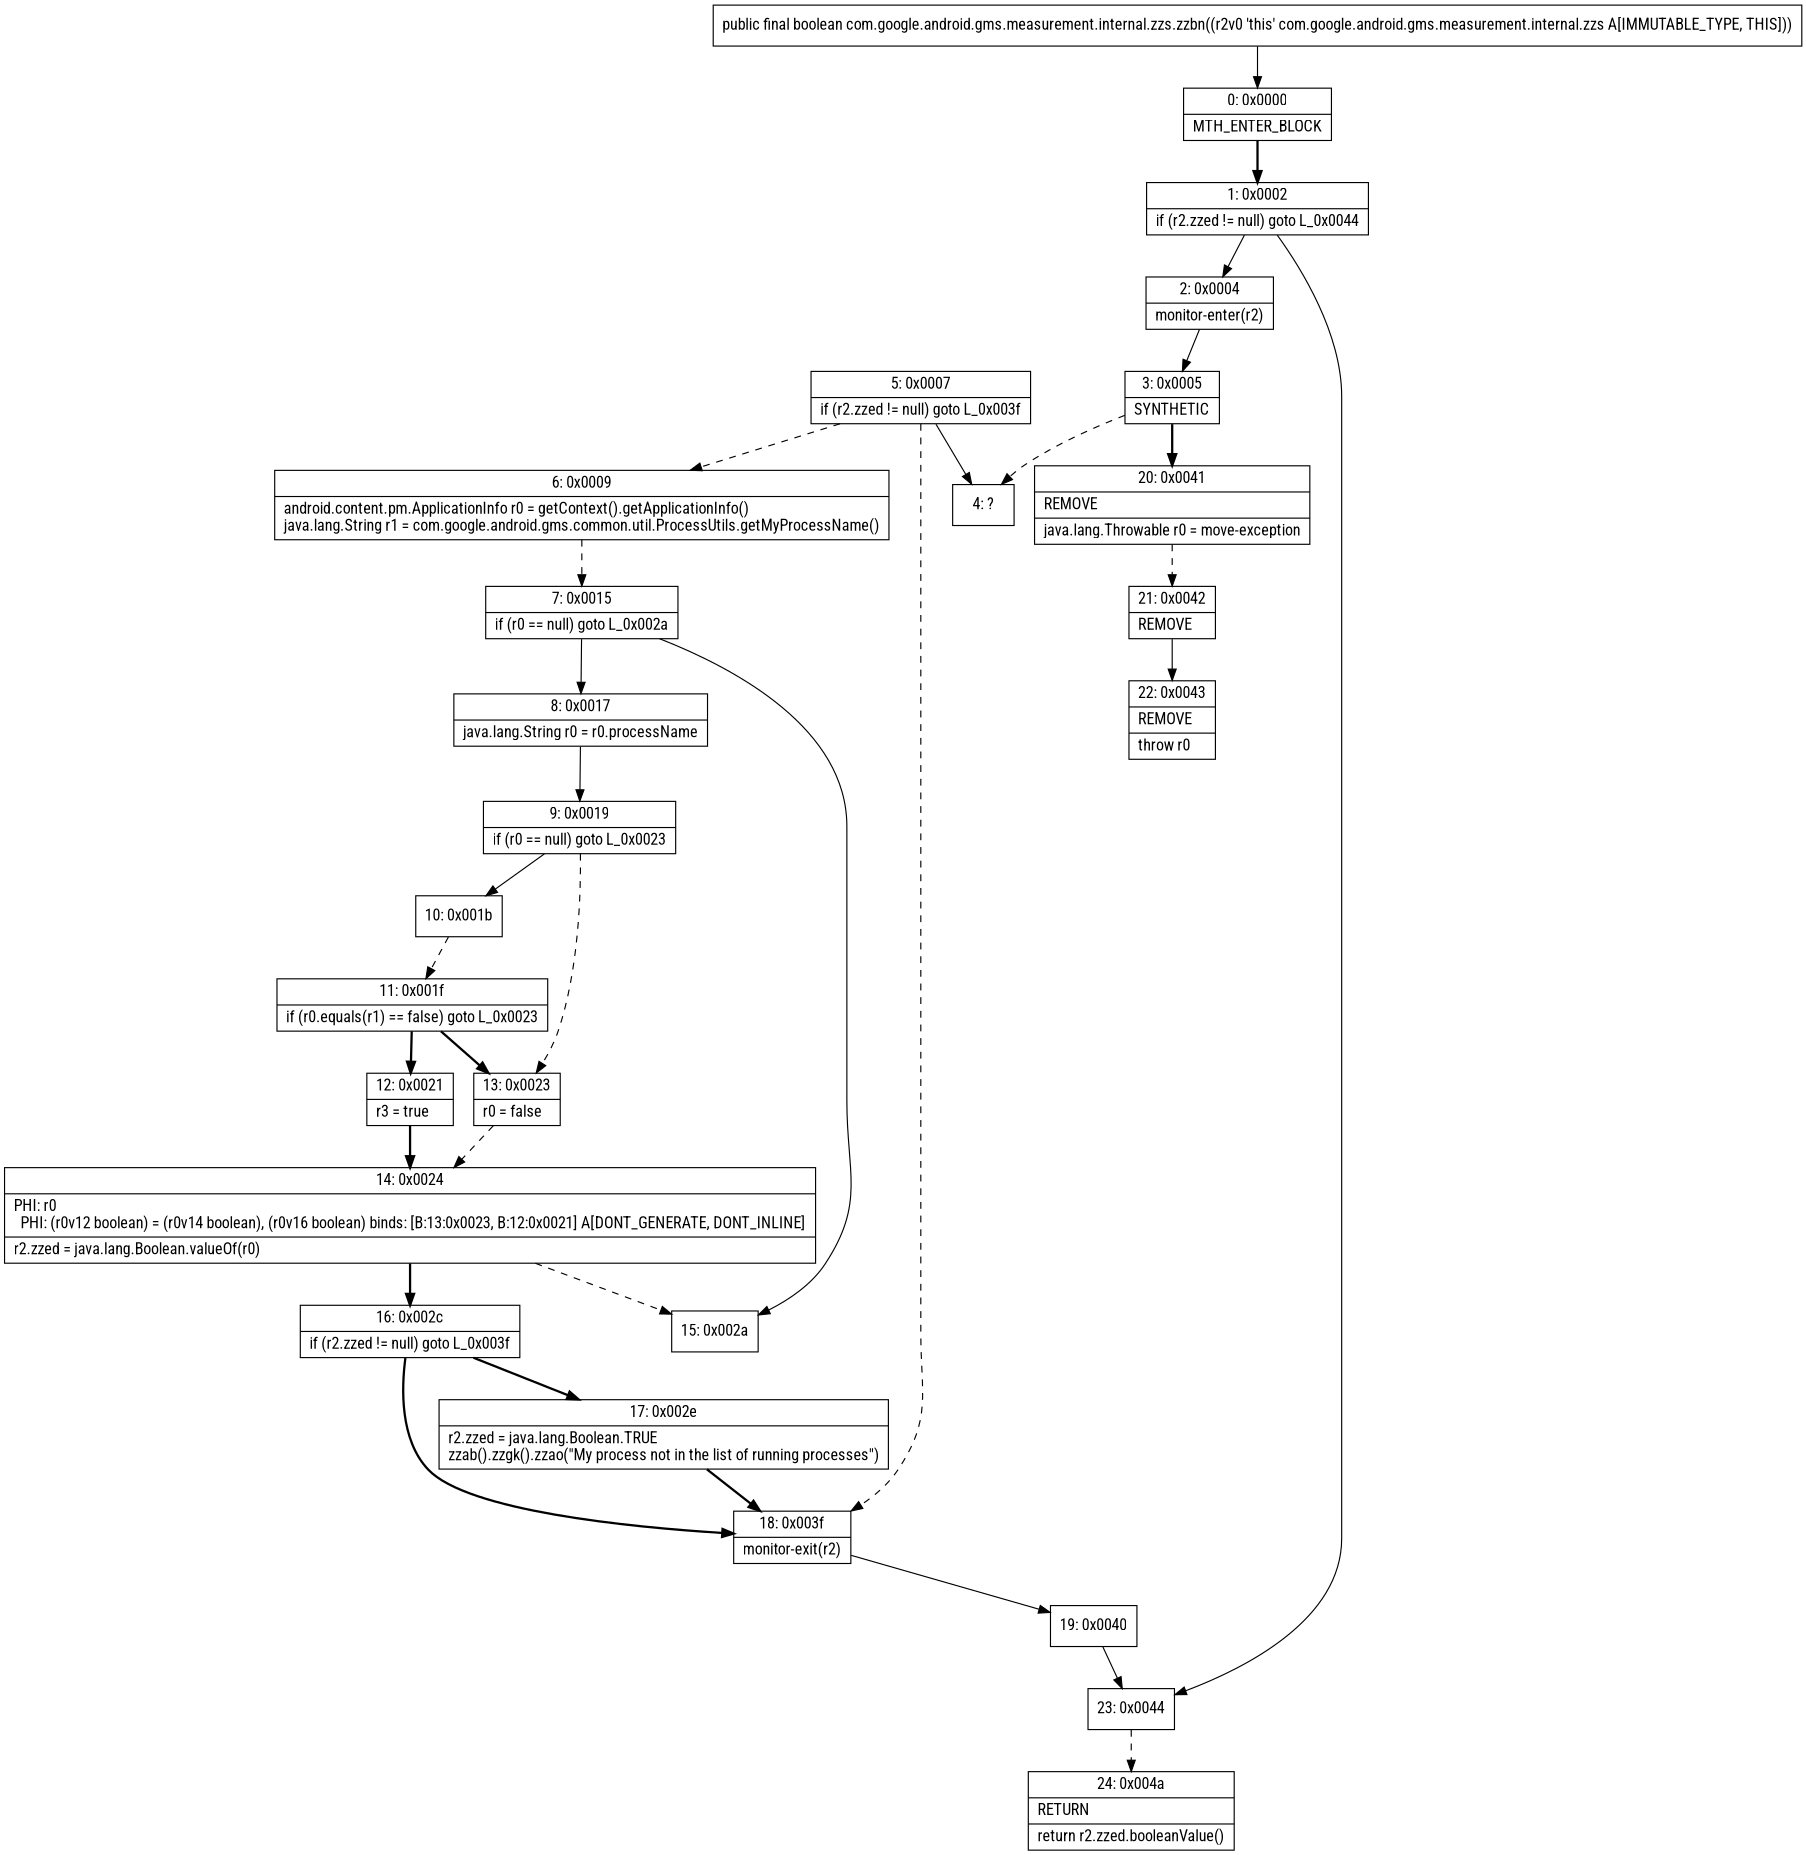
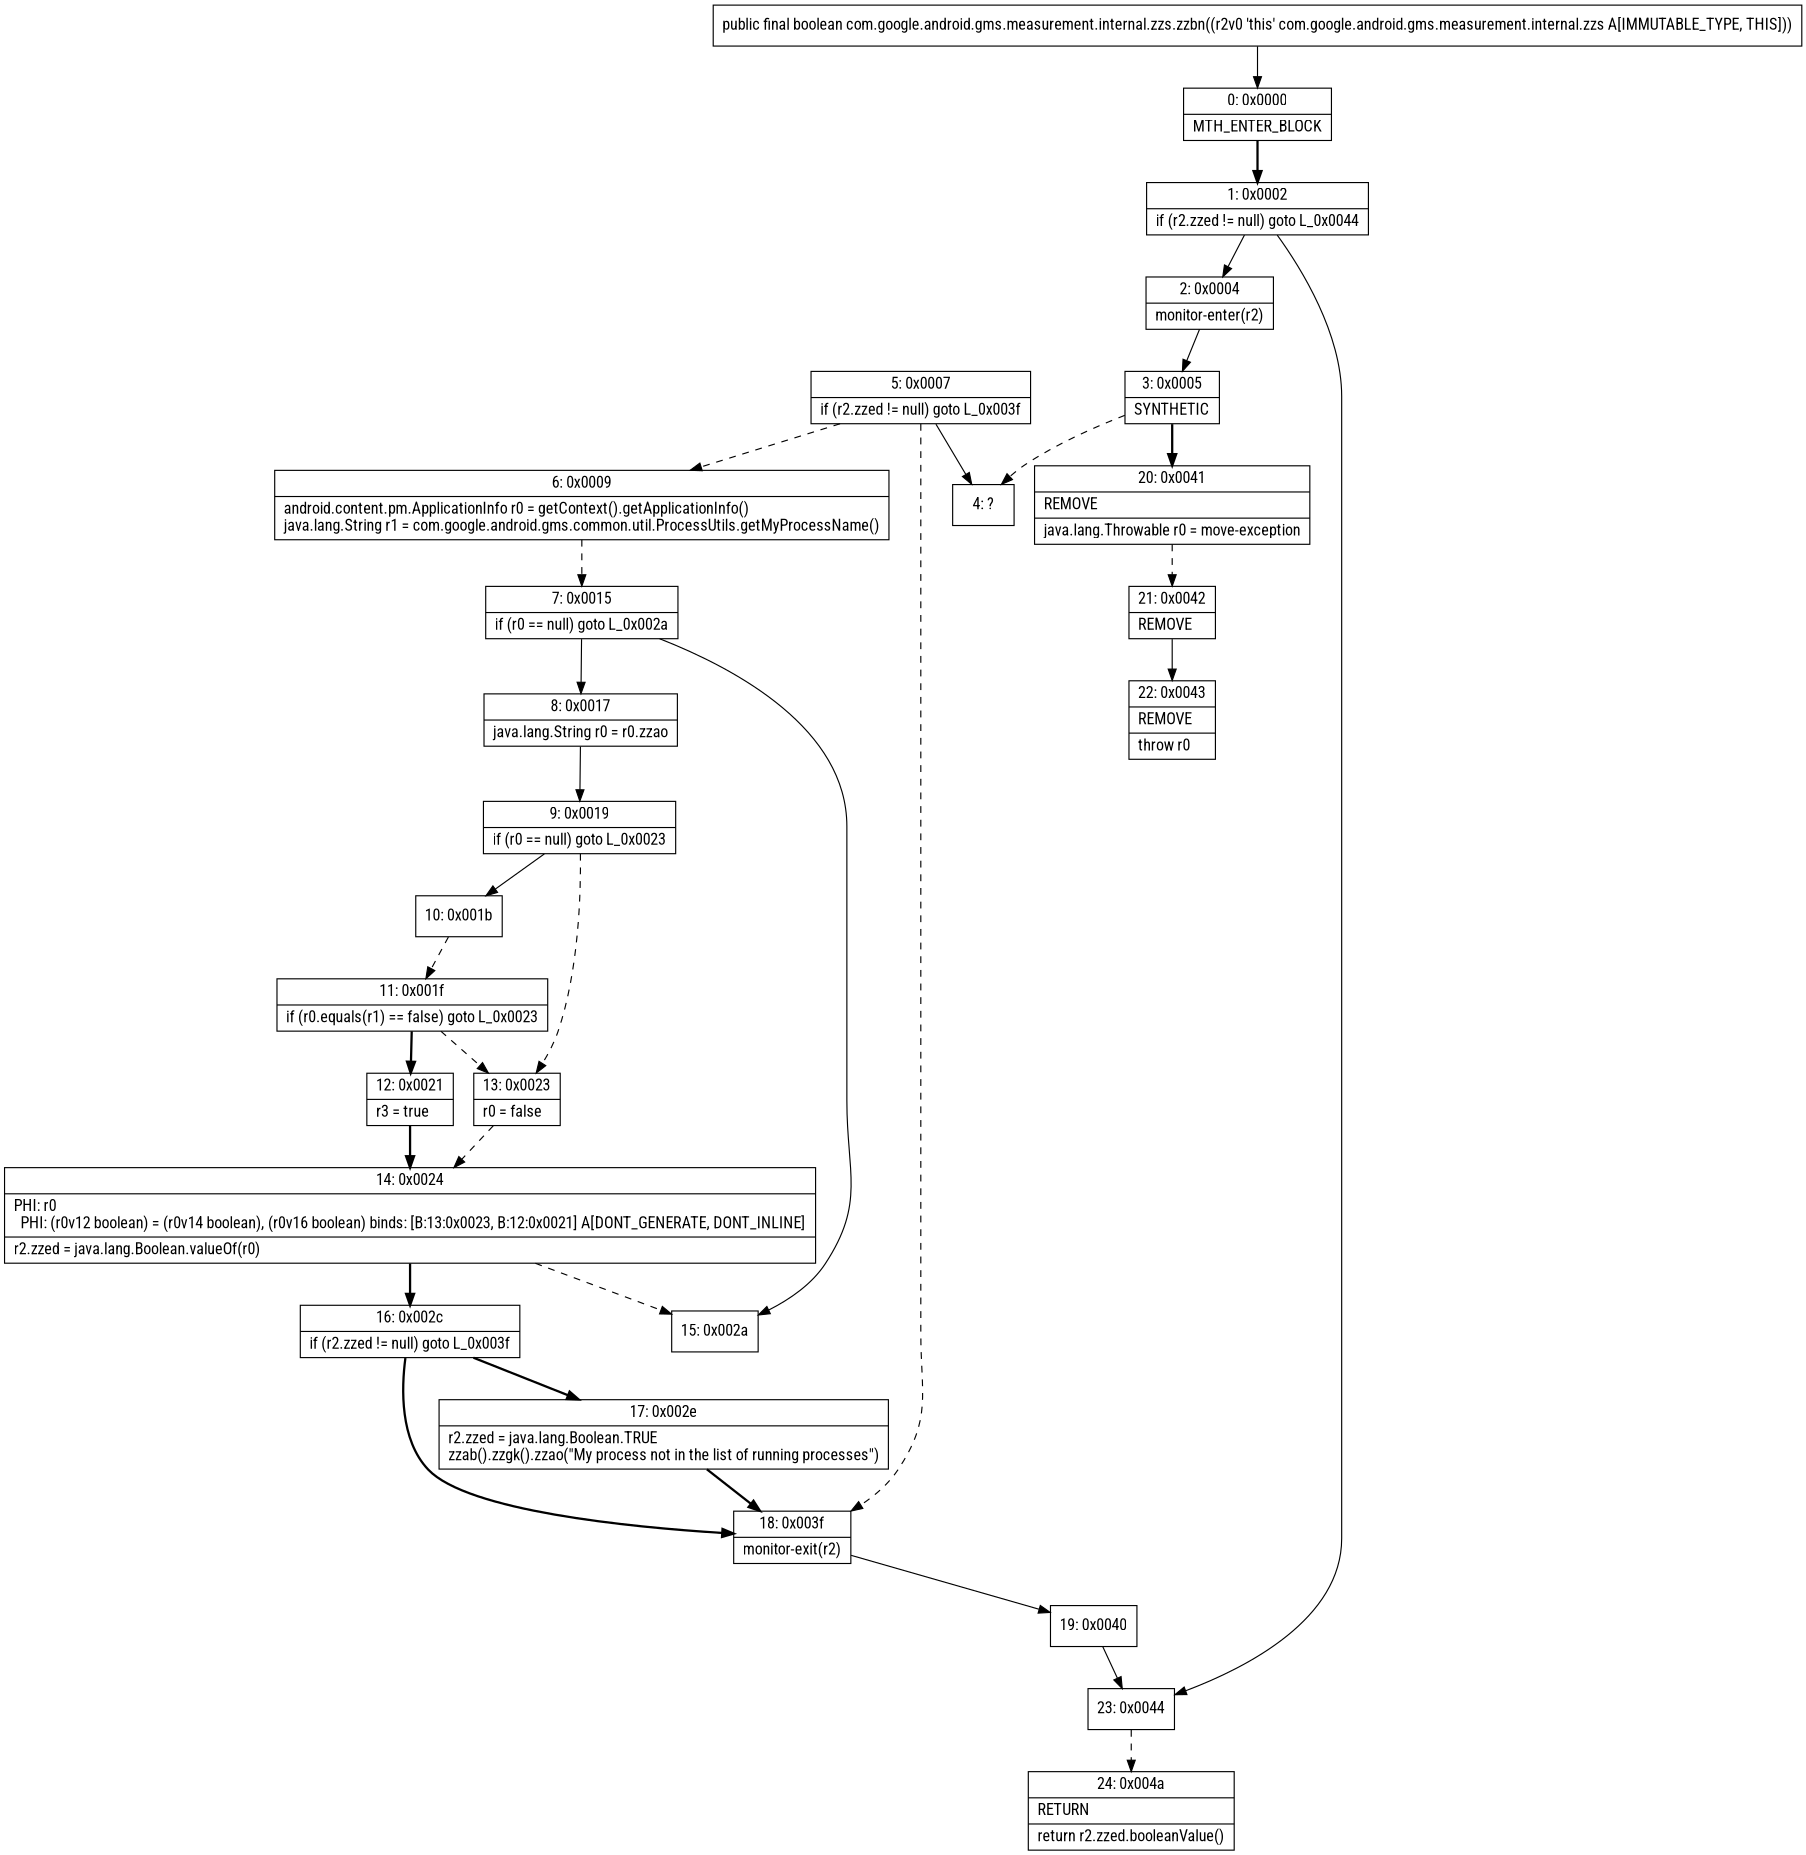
  digraph {
    fontname="Roboto Condensed"
    node [fontname="Roboto Condensed" shape=record]
    edge [fontname="Roboto Condensed" style=solid]
    n1 [label="{0\:\ 0x0000|MTH_ENTER_BLOCK\l}"]
    n2 [label="{1\:\ 0x0002|if (r2.zzed != null) goto L_0x0044\l}"]
    n3 [label="{2\:\ 0x0004|monitor\-enter(r2)\l}"]
    n4 [label="{23\:\ 0x0044}"]
    n5 [label="{3\:\ 0x0005|SYNTHETIC\l}"]
    n6 [label="{24\:\ 0x004a|RETURN\l|return r2.zzed.booleanValue()\l}"]
    n7 [label="{4\:\ ?}"]
    n8 [label="{20\:\ 0x0041|REMOVE\l|java.lang.Throwable r0 = move\-exception\l}"]
    n9 [label="{21\:\ 0x0042|REMOVE\l}"]
    n10 [label="{5\:\ 0x0007|if (r2.zzed != null) goto L_0x003f\l}"]
    n11 [label="{6\:\ 0x0009|android.content.pm.ApplicationInfo r0 = getContext().getApplicationInfo()\ljava.lang.String r1 = com.google.android.gms.common.util.ProcessUtils.getMyProcessName()\l}"]
    n12 [label="{18\:\ 0x003f|monitor\-exit(r2)\l}"]
    n13 [label="{7\:\ 0x0015|if (r0 == null) goto L_0x002a\l}"]
    n14 [label="{19\:\ 0x0040}"]
-   n15 [label="{8\:\ 0x0017|java.lang.String r0 = r0.processName\l}"]
+   n15 [label="{8\:\ 0x0017|java.lang.String r0 = r0.zzao\l}"]
    n16 [label="{15\:\ 0x002a}"]
    n17 [label="{9\:\ 0x0019|if (r0 == null) goto L_0x0023\l}"]
    n18 [label="{10\:\ 0x001b}"]
    n19 [label="{13\:\ 0x0023|r0 = false\l}"]
    n20 [label="{11\:\ 0x001f|if (r0.equals(r1) == false) goto L_0x0023\l}"]
    n21 [label="{14\:\ 0x0024|PHI: r0 \l  PHI: (r0v12 boolean) = (r0v14 boolean), (r0v16 boolean) binds: [B:13:0x0023, B:12:0x0021] A[DONT_GENERATE, DONT_INLINE]\l|r2.zzed = java.lang.Boolean.valueOf(r0)\l}"]
    n22 [label="{12\:\ 0x0021|r3 = true\l}"]
    n23 [label="{16\:\ 0x002c|if (r2.zzed != null) goto L_0x003f\l}"]
    n24 [label="{17\:\ 0x002e|r2.zzed = java.lang.Boolean.TRUE\lzzab().zzgk().zzao(\"My process not in the list of running processes\")\l}"]
    n25 [label="{22\:\ 0x0043|REMOVE\l|throw r0\l}"]
    n26 [label="{public final boolean com.google.android.gms.measurement.internal.zzs.zzbn((r2v0 'this' com.google.android.gms.measurement.internal.zzs A[IMMUTABLE_TYPE, THIS])) }"]
    n1 -> n2 [style=bold]
    n2 -> n3
    n2 -> n4
    n3 -> n5
    n4 -> n6 [style=dashed]
    n5 -> n7 [style=dashed]
    n5 -> n8 [style=bold]
    n8 -> n9 [style=dashed]
    n9 -> n25
    n10 -> n7
    n10 -> n11 [style=dashed]
    n10 -> n12 [style=dashed]
    n11 -> n13 [style=dashed]
    n12 -> n14
    n13 -> n15
    n13 -> n16
    n14 -> n4
    n15 -> n17
    n17 -> n18
    n17 -> n19 [style=dashed]
    n18 -> n20 [style=dashed]
    n19 -> n21 [style=dashed]
-   n20 -> n19 [style=bold]
+   n20 -> n19 [style=dashed]
    n20 -> n22 [style=bold]
    n21 -> n16 [style=dashed]
    n21 -> n23 [style=bold]
    n22 -> n21 [style=bold]
    n23 -> n12 [style=bold]
    n23 -> n24 [style=bold]
    n24 -> n12 [style=bold]
    n26 -> n1
  }
